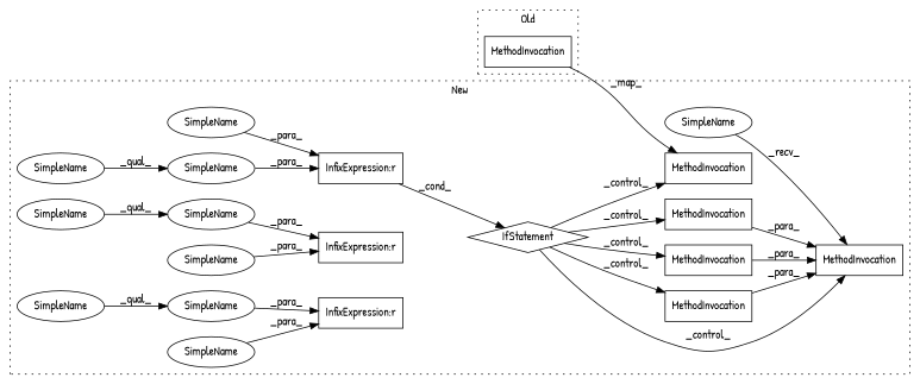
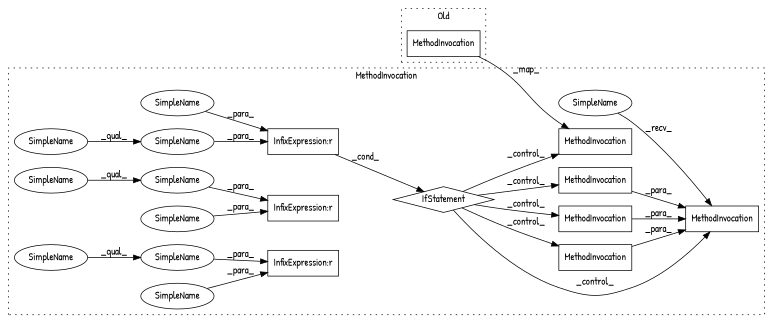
  digraph {
    rankdir=LR
    fontname="Patrick Hand"
    node [a=42 l=13 s=3223 shape=ellipse fontname="Patrick Hand"]
    edge [fontname="Patrick Hand"]
    n1 [a=25 l="4,1" label=IfStatement s="3507,3541" shape=diamond]
    n2 [a=32 l="4,1" label=MethodInvocation s="3579,3644" shape=box]
    n3 [a=32 l="4,1" label=MethodInvocation s="3706,3771" shape=box]
    n4 [a=32 l=5 label=MethodInvocation s=3723 shape=box]
    n5 [a=32 l="6,1" label=MethodInvocation s="3743,3750" shape=box]
    n6 [a=32 l=5 label=MethodInvocation s=3766 shape=box]
    n7 [label=SimpleName]
    n8 [label=SimpleName s=3511]
    n9 [label=SimpleName s=3692]
    n10 [label=SimpleName s=4347]
    n11 [l=9 label=SimpleName s=3528]
    n12 [label=SimpleName s=4364]
    n13 [label=SimpleName s=3206]
    n14 [label=SimpleName s=3528]
    n15 [l=9 label=SimpleName s=4364]
    n16 [l=9 label=SimpleName]
    n17 [a=27 l=4 label="InfixExpression:r" s=4360 shape=box]
    n18 [a=27 l=4 label="InfixExpression:r" s=3219 shape=box]
    n19 [a=27 l=4 label="InfixExpression:r" s=3524 shape=box]
    n20 [a=32 l="4,1" label=MethodInvocation s="2951,3016" shape=box]
    subgraph cluster_1 {
-     label=New
+     label=MethodInvocation
      style=dotted
      n1
      n2
      n3
      n4
      n5
      n6
      n7
      n8
      n9
      n10
      n11
      n12
      n13
      n14
      n15
      n16
      n17
      n18
      n19
    }
    subgraph cluster_2 {
      label=Old
      style=dotted
      n20
    }
    n1 -> n2 [label=_control_]
    n1 -> n3 [label=_control_]
    n1 -> n4 [label=_control_]
    n1 -> n5 [label=_control_]
    n1 -> n6 [label=_control_]
    n4 -> n3 [label=_para_]
    n5 -> n3 [label=_para_]
    n6 -> n3 [label=_para_]
    n7 -> n18 [label=_para_]
    n8 -> n19 [label=_para_]
    n9 -> n3 [label=_recv_]
    n10 -> n17 [label=_para_]
    n11 -> n14 [label=_qual_]
    n12 -> n17 [label=_para_]
    n13 -> n18 [label=_para_]
    n14 -> n19 [label=_para_]
    n15 -> n12 [label=_qual_]
    n16 -> n7 [label=_qual_]
    n19 -> n1 [label=_cond_]
    n20 -> n2 [label=_map_]
  }
